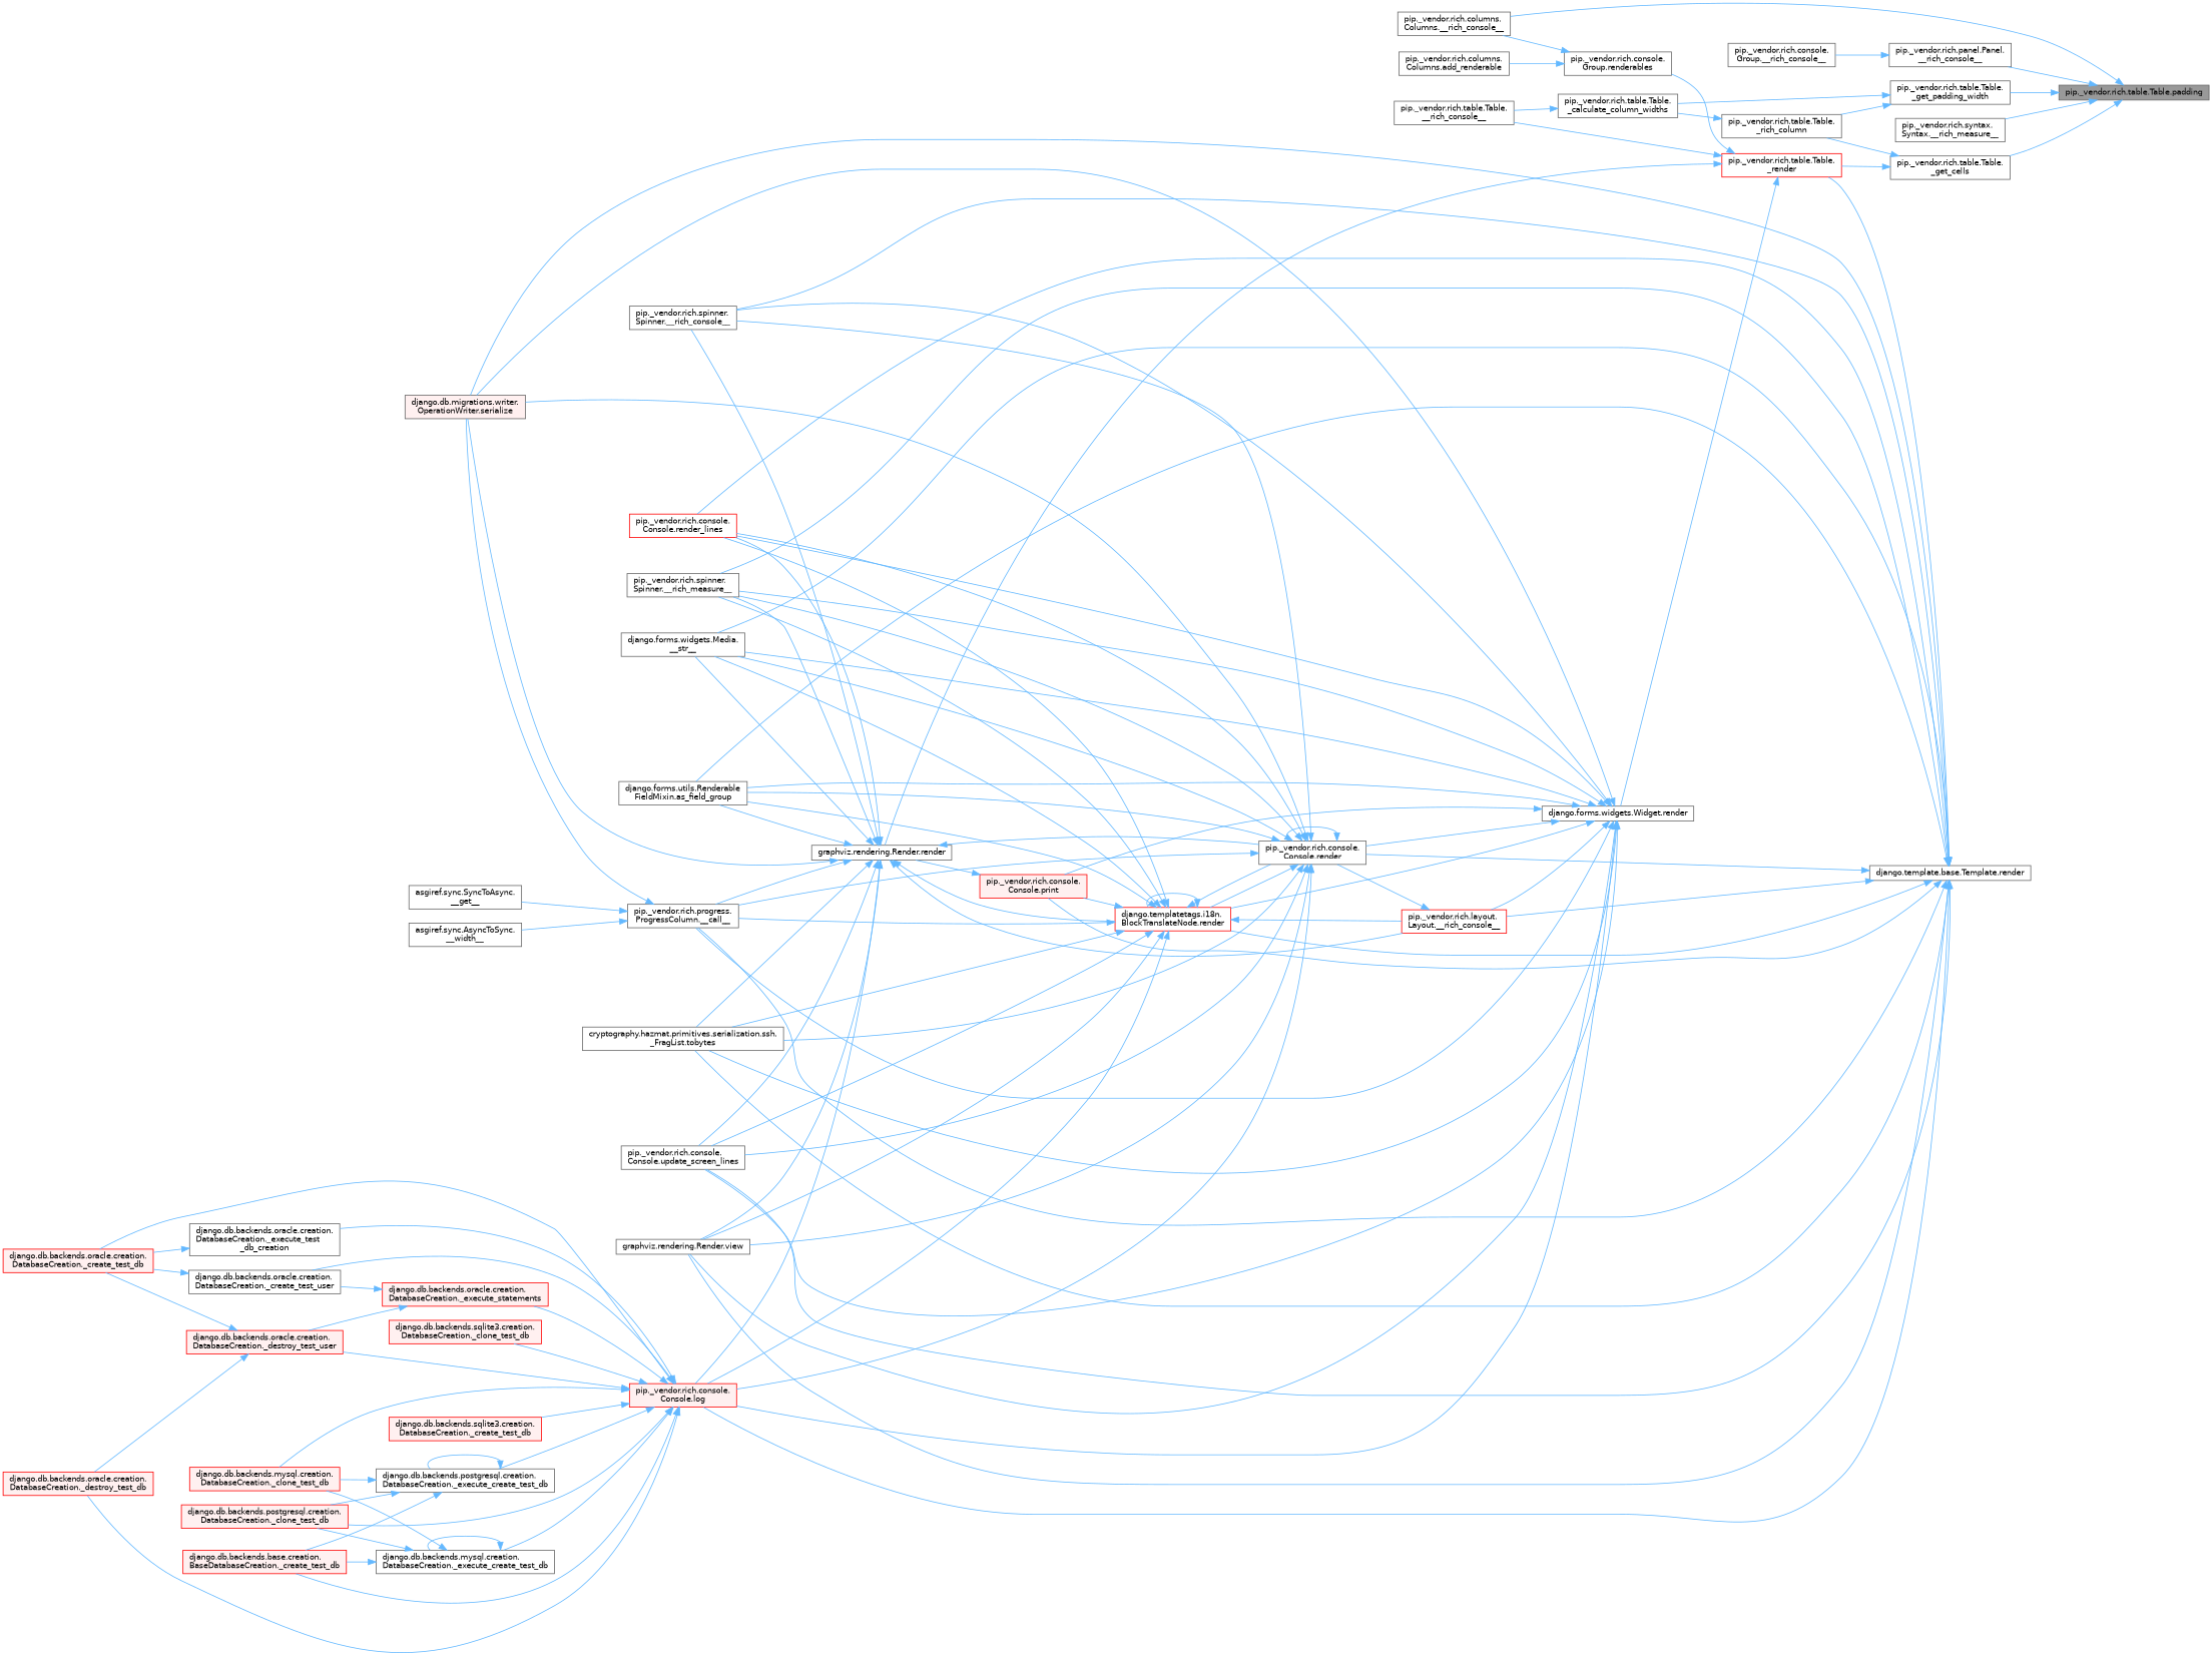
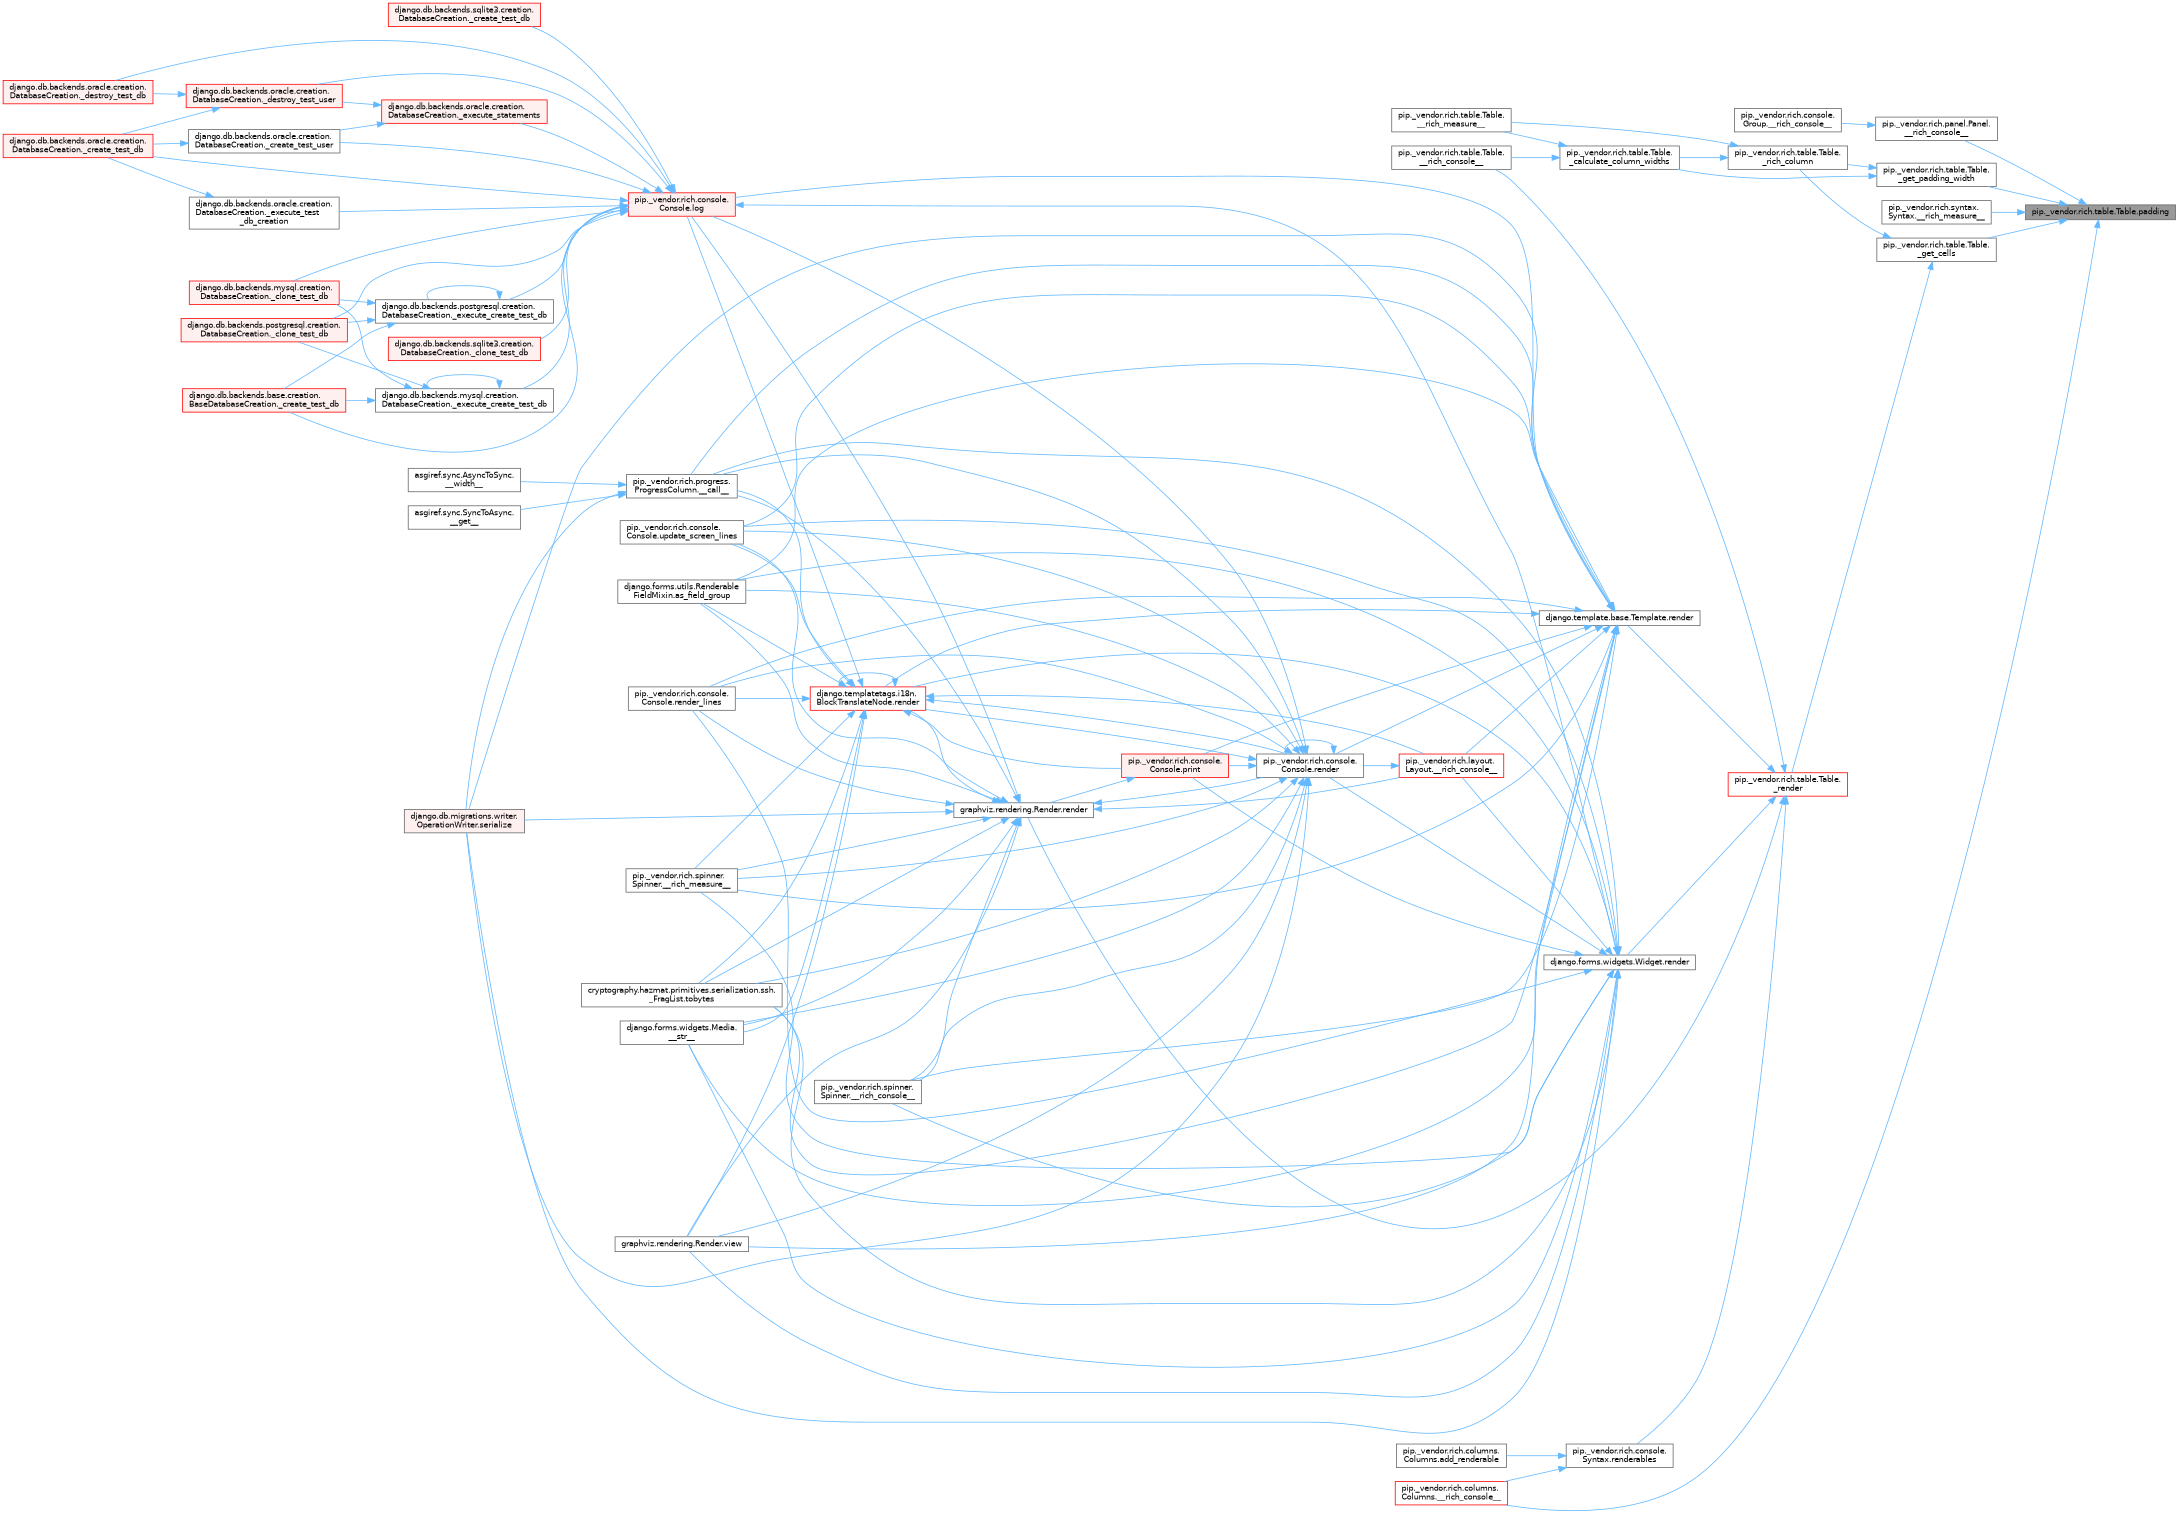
  digraph {
    rankdir=RL
    node [color=grey40 fillcolor=white fontname=Helvetica fontsize=10 shape=box style=filled]
    edge [color=steelblue1 dir=back fontname=Helvetica fontsize=10 labelfontname=Helvetica labelfontsize=10 style=solid]
    n1 [color=gray40 fillcolor=grey60 fontcolor=black height=0.2 label="pip._vendor.rich.table.Table.padding" width=0.4]
-   n2 [height=0.2 label="pip._vendor.rich.columns.\lColumns.__rich_console__" width=0.4]
+   n2 [color=red height=0.2 label="pip._vendor.rich.columns.\lColumns.__rich_console__" width=0.4]
    n3 [height=0.2 label="pip._vendor.rich.panel.Panel.\l__rich_console__" width=0.4]
    n4 [height=0.2 label="pip._vendor.rich.syntax.\lSyntax.__rich_measure__" width=0.4]
    n5 [height=0.2 label="pip._vendor.rich.table.Table.\l_get_cells" width=0.4]
    n6 [height=0.2 label="pip._vendor.rich.table.Table.\l_get_padding_width" width=0.4]
    n7 [height=0.2 label="pip._vendor.rich.console.\lGroup.__rich_console__" width=0.4]
    n8 [height=0.2 label="pip._vendor.rich.table.Table.\l_rich_column" width=0.4]
    n9 [color=red height=0.2 label="pip._vendor.rich.table.Table.\l_render" width=0.4]
    n10 [height=0.2 label="pip._vendor.rich.table.Table.\l_calculate_column_widths" width=0.4]
+   n11 [height=0.2 label="pip._vendor.rich.table.Table.\l__rich_measure__" width=0.4]
    n12 [height=0.2 label="pip._vendor.rich.table.Table.\l__rich_console__" width=0.4]
    n13 [height=0.2 label="django.forms.widgets.Widget.render" width=0.4]
    n14 [height=0.2 label="django.template.base.Template.render" width=0.4]
    n15 [height=0.2 label="graphviz.rendering.Render.render" width=0.4]
-   n16 [height=0.2 label="pip._vendor.rich.console.\lGroup.renderables" width=0.4]
+   n16 [height=0.2 label="pip._vendor.rich.console.\lSyntax.renderables" width=0.4]
    n17 [height=0.2 label="pip._vendor.rich.progress.\lProgressColumn.__call__" width=0.4]
    n18 [color=red height=0.2 label="pip._vendor.rich.layout.\lLayout.__rich_console__" width=0.4]
    n19 [height=0.2 label="pip._vendor.rich.spinner.\lSpinner.__rich_console__" width=0.4]
    n20 [height=0.2 label="pip._vendor.rich.spinner.\lSpinner.__rich_measure__" width=0.4]
    n21 [height=0.2 label="django.forms.widgets.Media.\l__str__" width=0.4]
    n22 [height=0.2 label="django.forms.utils.Renderable\lFieldMixin.as_field_group" width=0.4]
    n23 [color=red fillcolor="#FFF0F0" height=0.2 label="pip._vendor.rich.console.\lConsole.log" width=0.4]
    n24 [color=red fillcolor="#FFF0F0" height=0.2 label="pip._vendor.rich.console.\lConsole.print" width=0.4]
    n25 [color=red height=0.2 label="django.templatetags.i18n.\lBlockTranslateNode.render" width=0.4]
    n26 [height=0.2 label="pip._vendor.rich.console.\lConsole.render" width=0.4]
-   n27 [color=red height=0.2 label="pip._vendor.rich.console.\lConsole.render_lines" width=0.4]
+   n27 [height=0.2 label="pip._vendor.rich.console.\lConsole.render_lines" width=0.4]
    n28 [fillcolor="#FFF0F0" height=0.2 label="django.db.migrations.writer.\lOperationWriter.serialize" width=0.4]
    n29 [height=0.2 label="cryptography.hazmat.primitives.serialization.ssh.\l_FragList.tobytes" width=0.4]
    n30 [height=0.2 label="pip._vendor.rich.console.\lConsole.update_screen_lines" width=0.4]
    n31 [height=0.2 label="graphviz.rendering.Render.view" width=0.4]
    n32 [height=0.2 label="pip._vendor.rich.columns.\lColumns.add_renderable" width=0.4]
    n33 [height=0.2 label="asgiref.sync.AsyncToSync.\l__width__" width=0.4]
    n34 [height=0.2 label="asgiref.sync.SyncToAsync.\l__get__" width=0.4]
    n35 [color=red fillcolor="#FFF0F0" height=0.2 label="django.db.backends.mysql.creation.\lDatabaseCreation._clone_test_db" width=0.4]
    n36 [color=red fillcolor="#FFF0F0" height=0.2 label="django.db.backends.postgresql.creation.\lDatabaseCreation._clone_test_db" width=0.4]
    n37 [color=red fillcolor="#FFF0F0" height=0.2 label="django.db.backends.sqlite3.creation.\lDatabaseCreation._clone_test_db" width=0.4]
    n38 [color=red fillcolor="#FFF0F0" height=0.2 label="django.db.backends.base.creation.\lBaseDatabaseCreation._create_test_db" width=0.4]
    n39 [color=red fillcolor="#FFF0F0" height=0.2 label="django.db.backends.oracle.creation.\lDatabaseCreation._create_test_db" width=0.4]
    n40 [color=red fillcolor="#FFF0F0" height=0.2 label="django.db.backends.sqlite3.creation.\lDatabaseCreation._create_test_db" width=0.4]
    n41 [height=0.2 label="django.db.backends.oracle.creation.\lDatabaseCreation._create_test_user" width=0.4]
    n42 [color=red fillcolor="#FFF0F0" height=0.2 label="django.db.backends.oracle.creation.\lDatabaseCreation._destroy_test_db" width=0.4]
    n43 [color=red fillcolor="#FFF0F0" height=0.2 label="django.db.backends.oracle.creation.\lDatabaseCreation._destroy_test_user" width=0.4]
    n44 [height=0.2 label="django.db.backends.mysql.creation.\lDatabaseCreation._execute_create_test_db" width=0.4]
    n45 [height=0.2 label="django.db.backends.postgresql.creation.\lDatabaseCreation._execute_create_test_db" width=0.4]
    n46 [color=red fillcolor="#FFF0F0" height=0.2 label="django.db.backends.oracle.creation.\lDatabaseCreation._execute_statements" width=0.4]
    n47 [height=0.2 label="django.db.backends.oracle.creation.\lDatabaseCreation._execute_test\l_db_creation" width=0.4]
    n1 -> n2
    n1 -> n3
    n1 -> n4
    n1 -> n5
    n1 -> n6
    n3 -> n7
    n5 -> n8
    n5 -> n9
    n6 -> n8
    n6 -> n10
    n8 -> n10
+   n8 -> n11
    n9 -> n12
    n9 -> n13
-   n14 -> n9
+   n9 -> n14
    n9 -> n15
    n9 -> n16
+   n10 -> n11
    n10 -> n12
    n13 -> n17
    n13 -> n18
    n13 -> n19
    n13 -> n20
    n13 -> n21
    n13 -> n22
-   n13 -> n23
+   n23 -> n13
    n13 -> n24
    n13 -> n25
    n13 -> n26
    n13 -> n27
    n13 -> n28
    n13 -> n29
    n13 -> n30
    n13 -> n31
    n14 -> n17
    n14 -> n18
    n14 -> n19
    n14 -> n20
    n14 -> n21
    n14 -> n22
    n14 -> n23
    n14 -> n24
    n14 -> n25
    n14 -> n26
    n14 -> n27
    n14 -> n28
    n14 -> n29
    n14 -> n30
    n14 -> n31
    n15 -> n17
    n15 -> n18
    n15 -> n19
    n15 -> n20
    n15 -> n21
    n15 -> n22
    n15 -> n23
    n15 -> n25
    n15 -> n26
    n15 -> n27
    n15 -> n28
    n15 -> n29
    n15 -> n30
    n15 -> n31
    n16 -> n2
    n16 -> n32
    n17 -> n28
    n17 -> n33
    n17 -> n34
    n18 -> n26
    n23 -> n35
    n23 -> n36
    n23 -> n37
    n23 -> n38
    n23 -> n39
    n23 -> n40
    n23 -> n41
    n23 -> n42
    n23 -> n43
    n23 -> n44
    n23 -> n45
    n23 -> n46
    n23 -> n47
    n24 -> n15
    n25 -> n17
    n25 -> n18
    n25 -> n20
    n25 -> n21
    n25 -> n22
    n25 -> n23
    n25 -> n24
    n25 -> n25
    n25 -> n26
    n25 -> n27
    n25 -> n29
    n25 -> n30
    n25 -> n31
    n26 -> n17
    n26 -> n19
    n26 -> n20
    n26 -> n21
    n26 -> n22
    n26 -> n23
+   n26 -> n24
    n26 -> n25
    n26 -> n26
    n26 -> n27
    n26 -> n28
    n26 -> n29
    n26 -> n30
    n26 -> n31
    n41 -> n39
    n43 -> n39
    n43 -> n42
    n44 -> n35
    n44 -> n36
    n44 -> n38
    n44 -> n44
    n45 -> n35
    n45 -> n36
    n45 -> n38
    n45 -> n45
    n46 -> n41
    n46 -> n43
    n47 -> n39
  }
